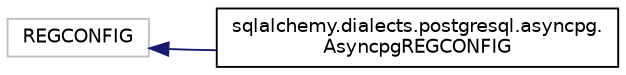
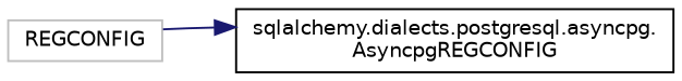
  digraph {
    rankdir=LR
    node [fillcolor=white fontname=Helvetica fontsize=10 shape=record style=filled]
    n1 [color=grey75 height=0.2 label=REGCONFIG width=0.4]
    n2 [color=black height=0.2 label="sqlalchemy.dialects.postgresql.asyncpg.\lAsyncpgREGCONFIG" width=0.4]
-   n1 -> n2 [color=midnightblue dir=back fontname=Helvetica fontsize=10 labelfontname=Helvetica labelfontsize=10 style=solid]
+   n2 -> n1 [color=midnightblue dir=back fontname=Helvetica fontsize=10 labelfontname=Helvetica labelfontsize=10 style=solid]
  }
